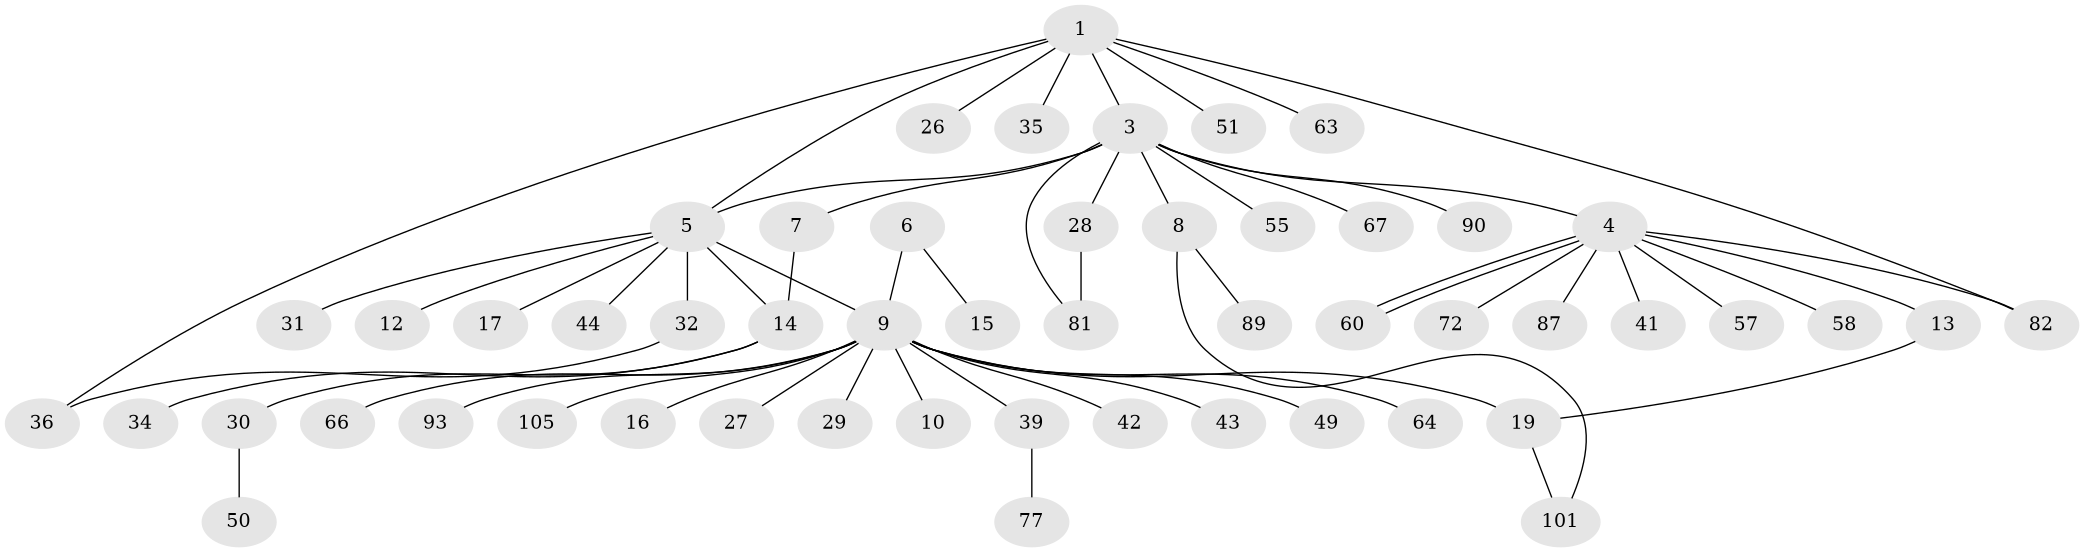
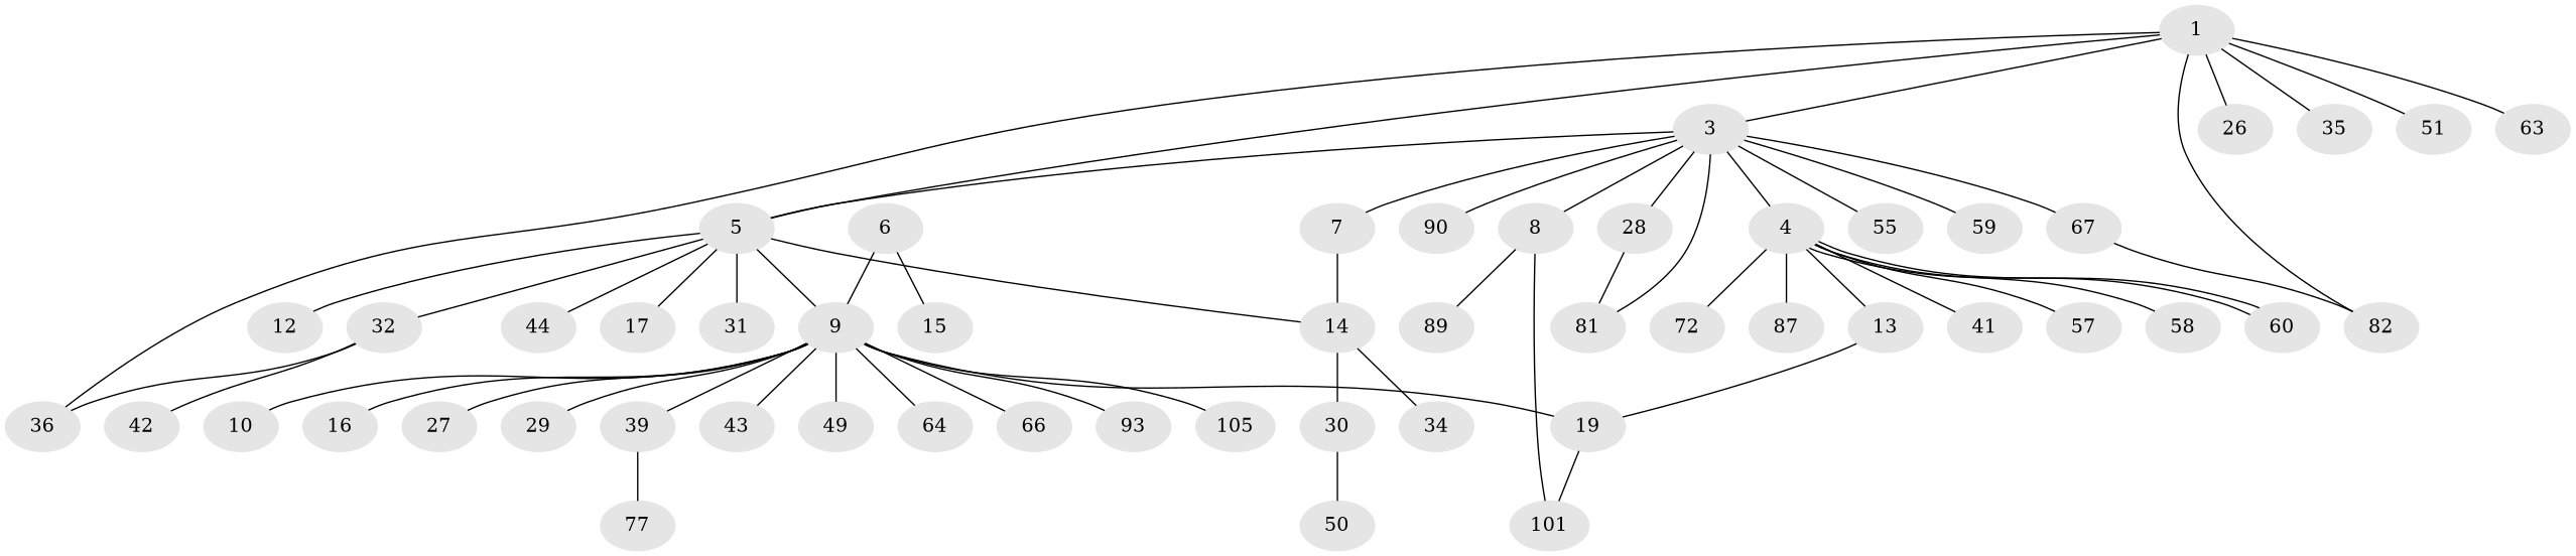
  graph {
    node [color=gray90 style=filled]
    1 [super="+40+2"]
    3 [super="+25"]
    5 [super="+11"]
    26
    35
    36
    51 [super="+91"]
    63
    82 [super="+108+88"]
    4
    7
    8
    28
    55
+   59
    67
    81 [super="+106"]
    90
    9
    12 [super="+48+94+33"]
    14 [super="+24+38"]
    17
    31
    32 [super="+70+96+100"]
    44 [super="+54+65+79+68+45"]
    13 [super="+18"]
    41 [super="+86"]
    57
    58
    60 [super="+97"]
    72 [super="+73"]
    87
    89
    101
    6
    15
    19 [super="+56+103+46"]
    10 [super="+53+85+62+23"]
    16
    27 [super="+61"]
    29 [super="+78"]
    39 [super="+74+92"]
    42
    43
    49
    64
    66 [super="+76"]
    93
    105
    30
    34
    n52 [label=77]
    50
    1 -- 3
    1 -- 5
    1 -- 26
    1 -- 35
    1 -- 36
    1 -- 51
    1 -- 63
    1 -- 82
    3 -- 5
    3 -- 4
    3 -- 7
    3 -- 8
    3 -- 28
    3 -- 55
+   3 -- 59
    3 -- 67
    3 -- 81
    3 -- 90
    5 -- 9
    5 -- 12
    5 -- 14
    5 -- 17
    5 -- 31
    5 -- 32
    5 -- 44
-   4 -- 82
+   67 -- 82
    4 -- 13
    4 -- 41
    4 -- 57
    4 -- 58
    4 -- 60
    4 -- 60
    4 -- 72
    4 -- 87
    7 -- 14
    8 -- 89
    8 -- 101
    28 -- 81
    9 -- 19
    9 -- 10
    9 -- 16
    9 -- 27
    9 -- 29
    9 -- 39
-   9 -- 42
+   32 -- 42
    9 -- 43
    9 -- 49
    9 -- 64
    9 -- 66
    9 -- 93
    9 -- 105
    14 -- 30
    14 -- 34
    32 -- 36
    13 -- 19
    6 -- 9
    6 -- 15
    19 -- 101
    39 -- n52
    30 -- 50
  }
